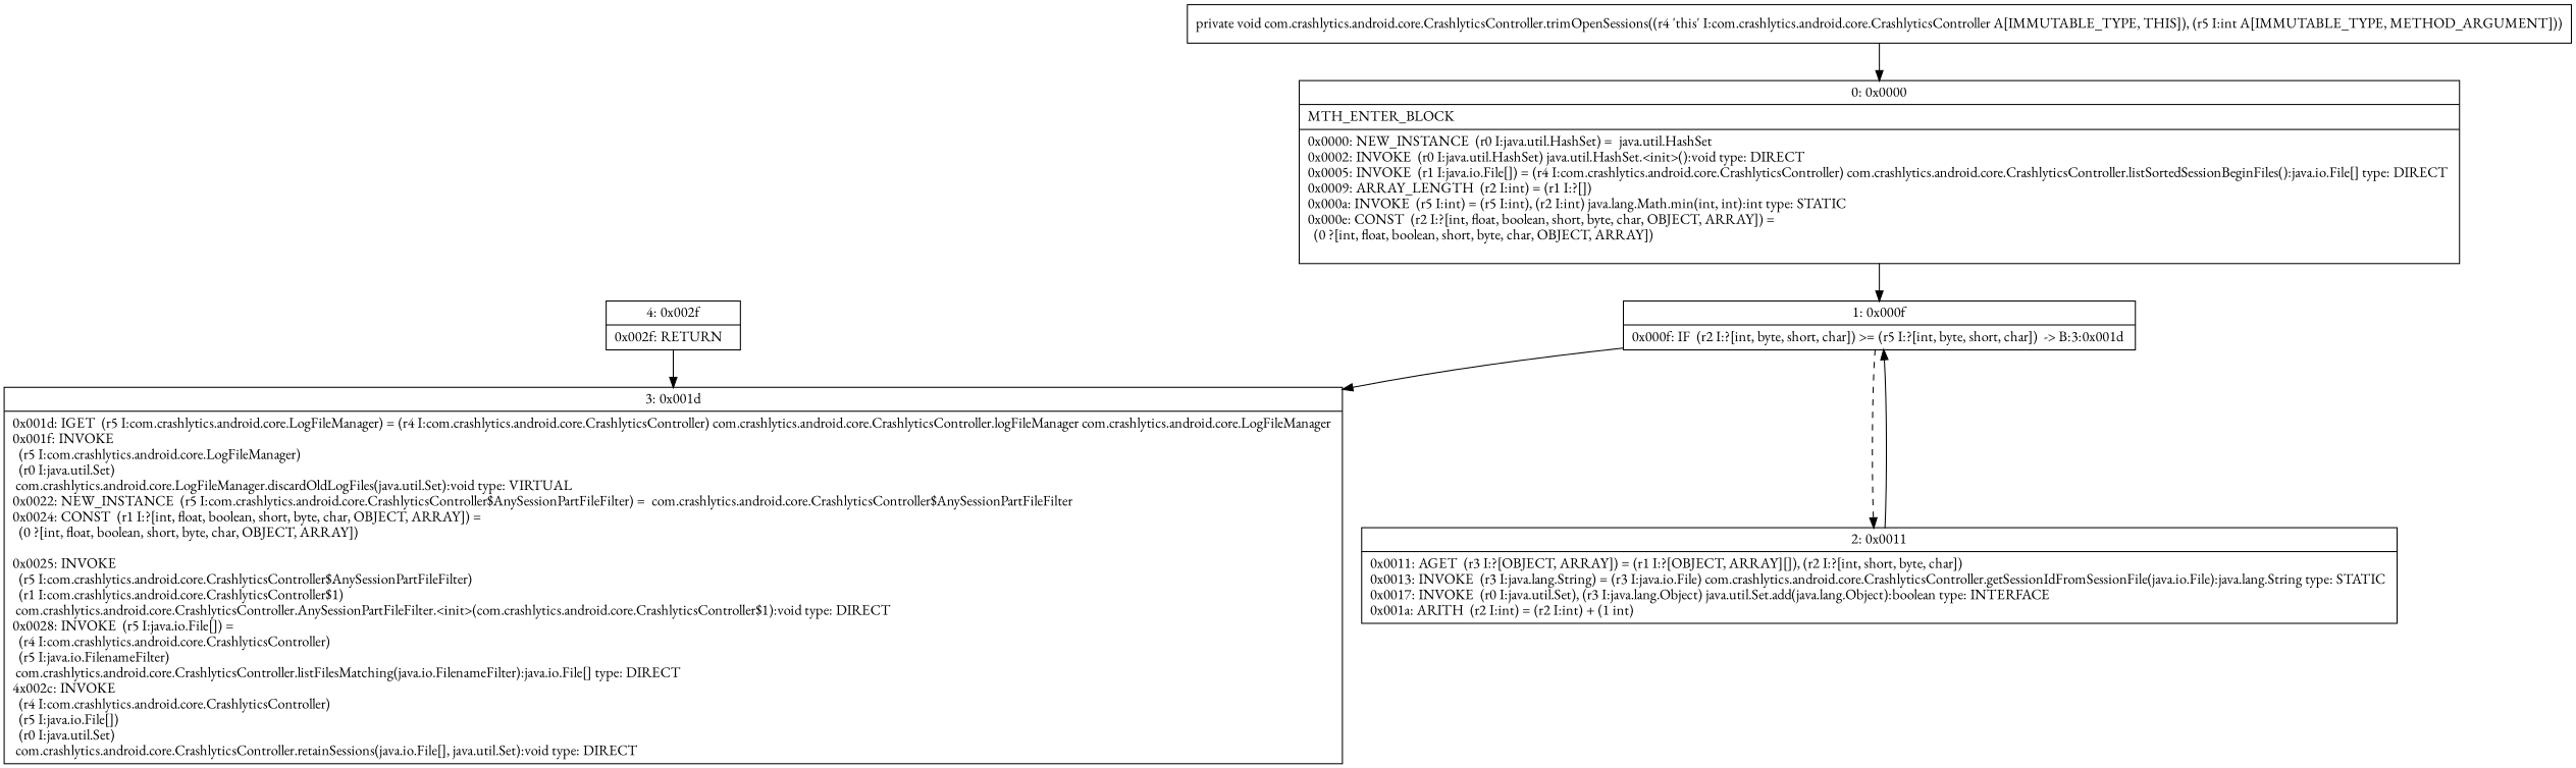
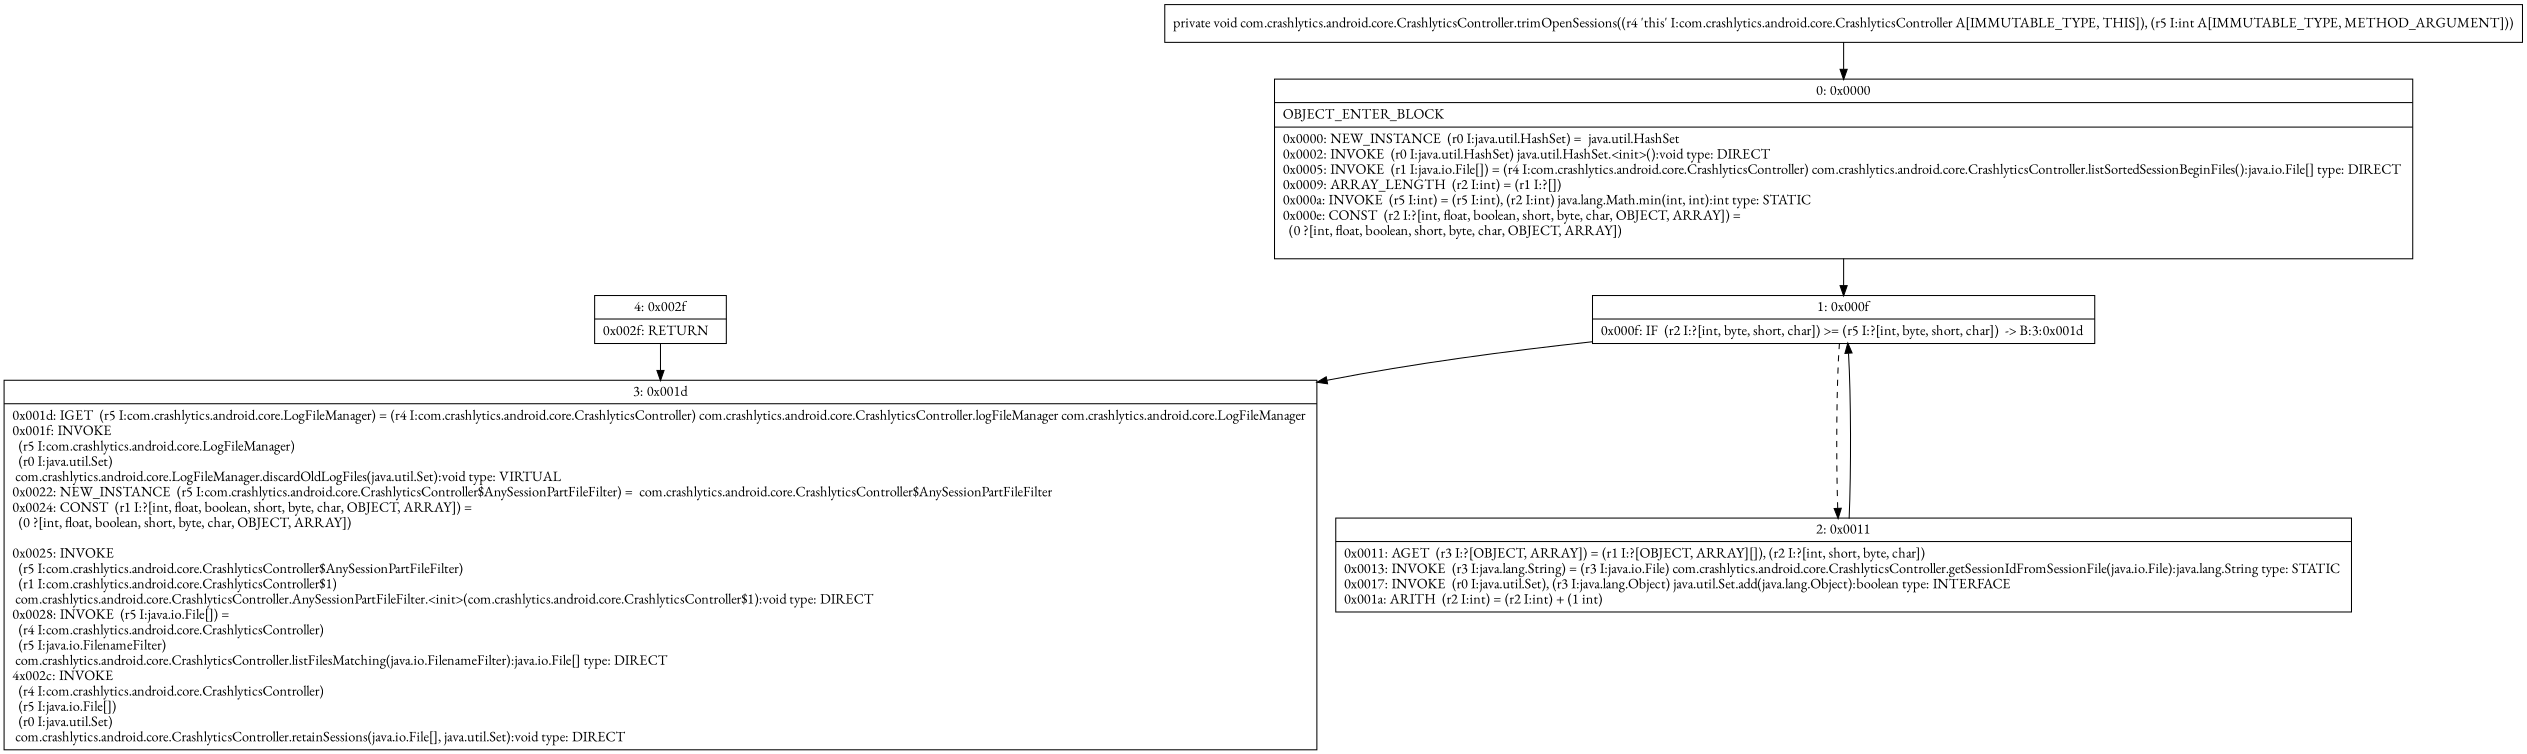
  digraph {
    fontname="EB Garamond"
    node [fontname="EB Garamond" shape=record]
    edge [fontname="EB Garamond"]
-   n1 [label="{0\:\ 0x0000|MTH_ENTER_BLOCK\l|0x0000: NEW_INSTANCE  (r0 I:java.util.HashSet) =  java.util.HashSet \l0x0002: INVOKE  (r0 I:java.util.HashSet) java.util.HashSet.\<init\>():void type: DIRECT \l0x0005: INVOKE  (r1 I:java.io.File[]) = (r4 I:com.crashlytics.android.core.CrashlyticsController) com.crashlytics.android.core.CrashlyticsController.listSortedSessionBeginFiles():java.io.File[] type: DIRECT \l0x0009: ARRAY_LENGTH  (r2 I:int) = (r1 I:?[]) \l0x000a: INVOKE  (r5 I:int) = (r5 I:int), (r2 I:int) java.lang.Math.min(int, int):int type: STATIC \l0x000e: CONST  (r2 I:?[int, float, boolean, short, byte, char, OBJECT, ARRAY]) = \l  (0 ?[int, float, boolean, short, byte, char, OBJECT, ARRAY])\l \l}"]
+   n1 [label="{0\:\ 0x0000|OBJECT_ENTER_BLOCK\l|0x0000: NEW_INSTANCE  (r0 I:java.util.HashSet) =  java.util.HashSet \l0x0002: INVOKE  (r0 I:java.util.HashSet) java.util.HashSet.\<init\>():void type: DIRECT \l0x0005: INVOKE  (r1 I:java.io.File[]) = (r4 I:com.crashlytics.android.core.CrashlyticsController) com.crashlytics.android.core.CrashlyticsController.listSortedSessionBeginFiles():java.io.File[] type: DIRECT \l0x0009: ARRAY_LENGTH  (r2 I:int) = (r1 I:?[]) \l0x000a: INVOKE  (r5 I:int) = (r5 I:int), (r2 I:int) java.lang.Math.min(int, int):int type: STATIC \l0x000e: CONST  (r2 I:?[int, float, boolean, short, byte, char, OBJECT, ARRAY]) = \l  (0 ?[int, float, boolean, short, byte, char, OBJECT, ARRAY])\l \l}"]
    n2 [label="{1\:\ 0x000f|0x000f: IF  (r2 I:?[int, byte, short, char]) \>= (r5 I:?[int, byte, short, char])  \-\> B:3:0x001d \l}"]
    n3 [label="{2\:\ 0x0011|0x0011: AGET  (r3 I:?[OBJECT, ARRAY]) = (r1 I:?[OBJECT, ARRAY][]), (r2 I:?[int, short, byte, char]) \l0x0013: INVOKE  (r3 I:java.lang.String) = (r3 I:java.io.File) com.crashlytics.android.core.CrashlyticsController.getSessionIdFromSessionFile(java.io.File):java.lang.String type: STATIC \l0x0017: INVOKE  (r0 I:java.util.Set), (r3 I:java.lang.Object) java.util.Set.add(java.lang.Object):boolean type: INTERFACE \l0x001a: ARITH  (r2 I:int) = (r2 I:int) + (1 int) \l}"]
    n4 [label="{3\:\ 0x001d|0x001d: IGET  (r5 I:com.crashlytics.android.core.LogFileManager) = (r4 I:com.crashlytics.android.core.CrashlyticsController) com.crashlytics.android.core.CrashlyticsController.logFileManager com.crashlytics.android.core.LogFileManager \l0x001f: INVOKE  \l  (r5 I:com.crashlytics.android.core.LogFileManager)\l  (r0 I:java.util.Set)\l com.crashlytics.android.core.LogFileManager.discardOldLogFiles(java.util.Set):void type: VIRTUAL \l0x0022: NEW_INSTANCE  (r5 I:com.crashlytics.android.core.CrashlyticsController$AnySessionPartFileFilter) =  com.crashlytics.android.core.CrashlyticsController$AnySessionPartFileFilter \l0x0024: CONST  (r1 I:?[int, float, boolean, short, byte, char, OBJECT, ARRAY]) = \l  (0 ?[int, float, boolean, short, byte, char, OBJECT, ARRAY])\l \l0x0025: INVOKE  \l  (r5 I:com.crashlytics.android.core.CrashlyticsController$AnySessionPartFileFilter)\l  (r1 I:com.crashlytics.android.core.CrashlyticsController$1)\l com.crashlytics.android.core.CrashlyticsController.AnySessionPartFileFilter.\<init\>(com.crashlytics.android.core.CrashlyticsController$1):void type: DIRECT \l0x0028: INVOKE  (r5 I:java.io.File[]) = \l  (r4 I:com.crashlytics.android.core.CrashlyticsController)\l  (r5 I:java.io.FilenameFilter)\l com.crashlytics.android.core.CrashlyticsController.listFilesMatching(java.io.FilenameFilter):java.io.File[] type: DIRECT \l4x002c: INVOKE  \l  (r4 I:com.crashlytics.android.core.CrashlyticsController)\l  (r5 I:java.io.File[])\l  (r0 I:java.util.Set)\l com.crashlytics.android.core.CrashlyticsController.retainSessions(java.io.File[], java.util.Set):void type: DIRECT \l}"]
    n5 [label="{4\:\ 0x002f|0x002f: RETURN   \l}"]
    n6 [label="{private void com.crashlytics.android.core.CrashlyticsController.trimOpenSessions((r4 'this' I:com.crashlytics.android.core.CrashlyticsController A[IMMUTABLE_TYPE, THIS]), (r5 I:int A[IMMUTABLE_TYPE, METHOD_ARGUMENT])) }"]
    n1 -> n2
    n2 -> n3 [style=dashed]
    n2 -> n4
    n3 -> n2
    n5 -> n4
    n6 -> n1
  }
